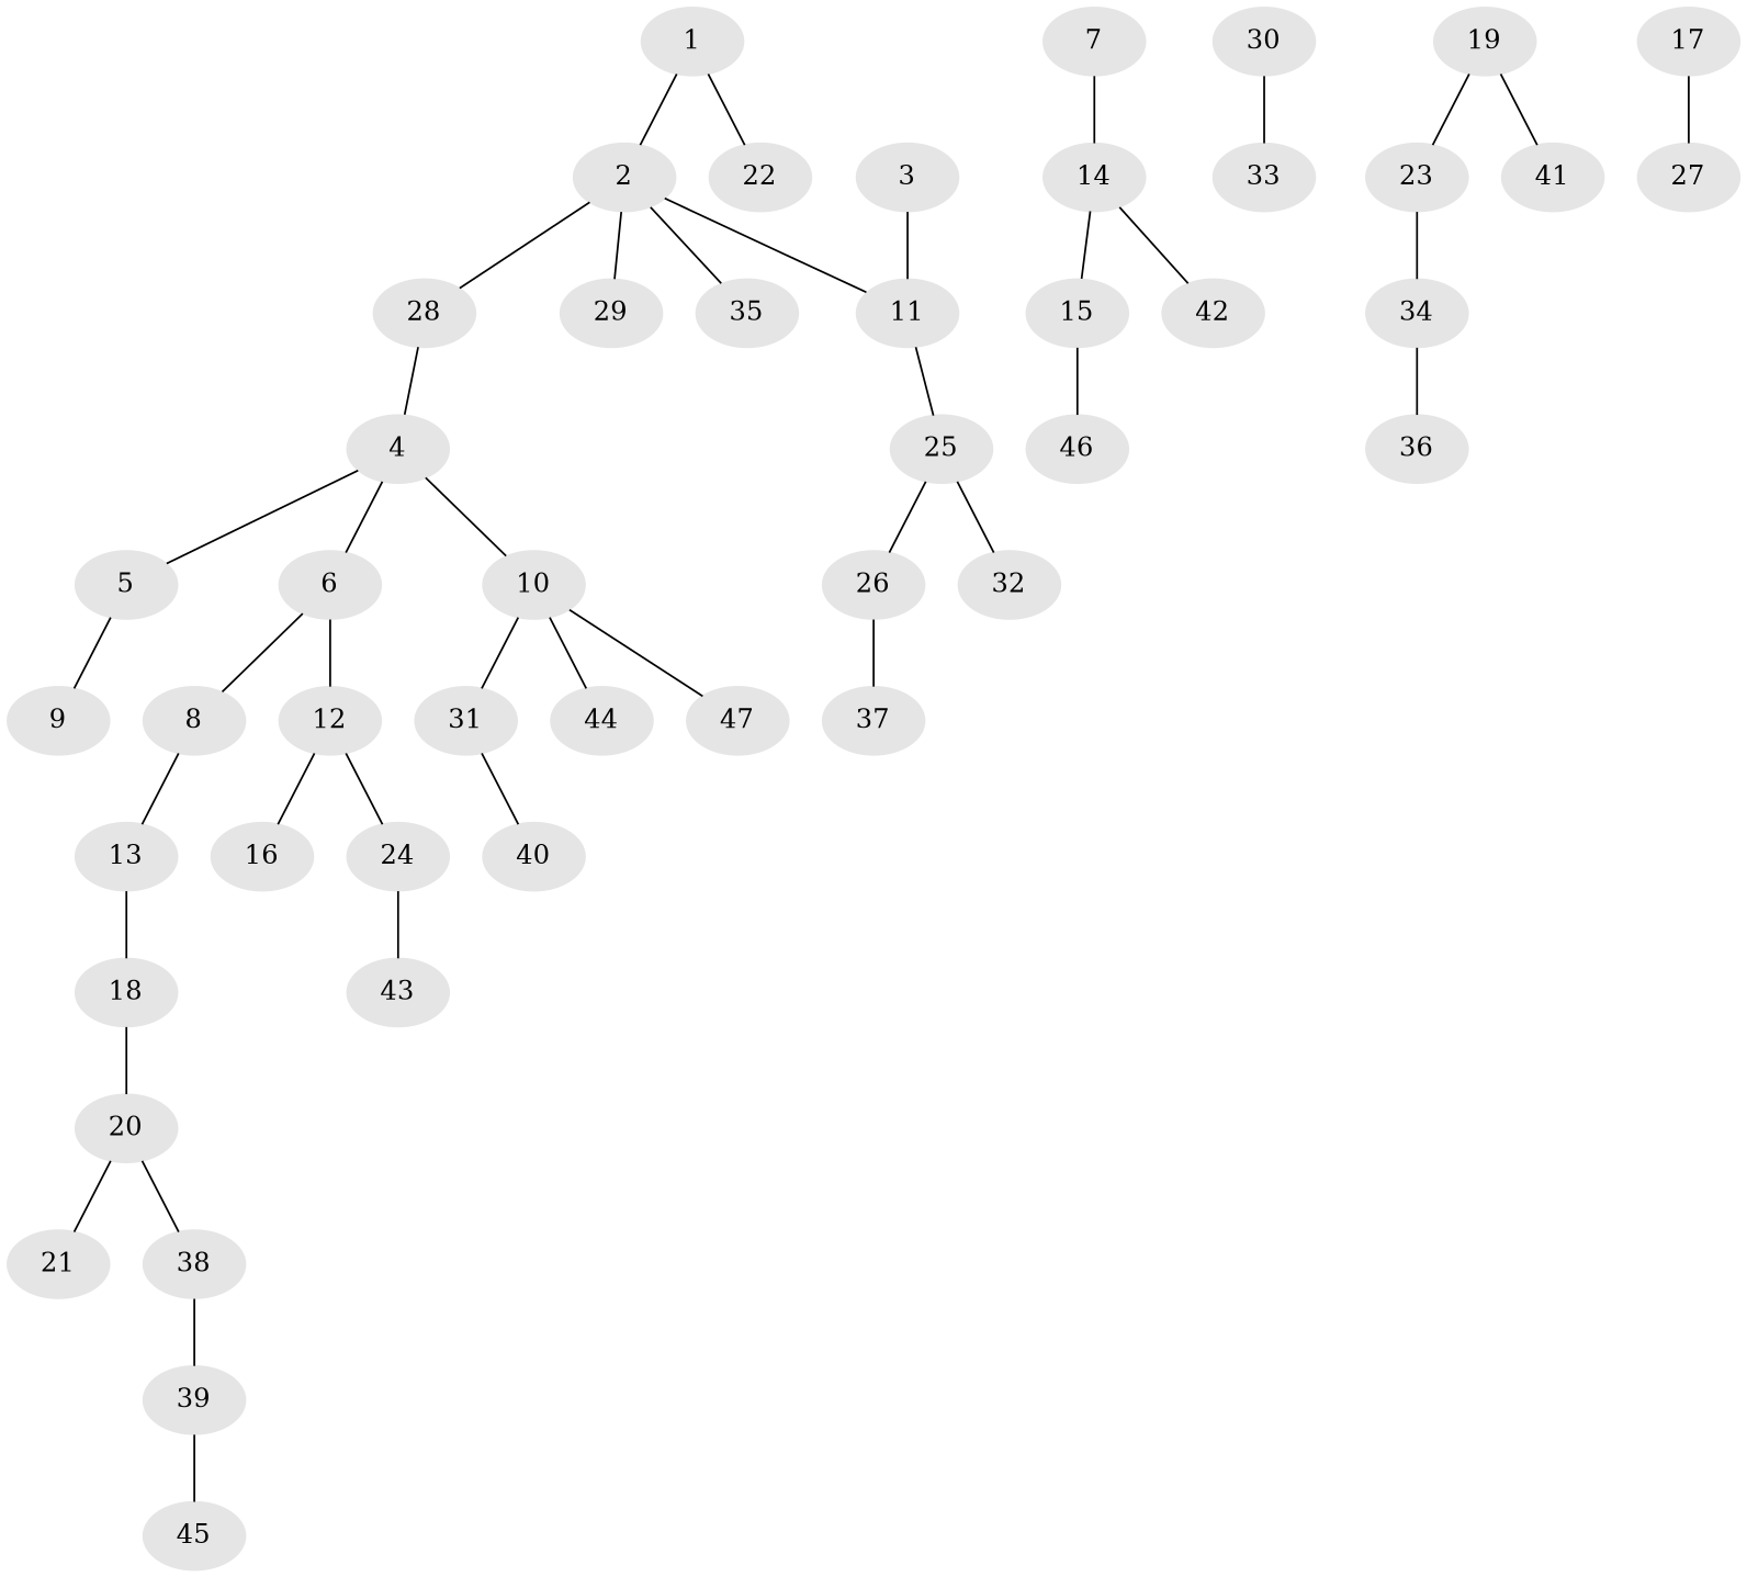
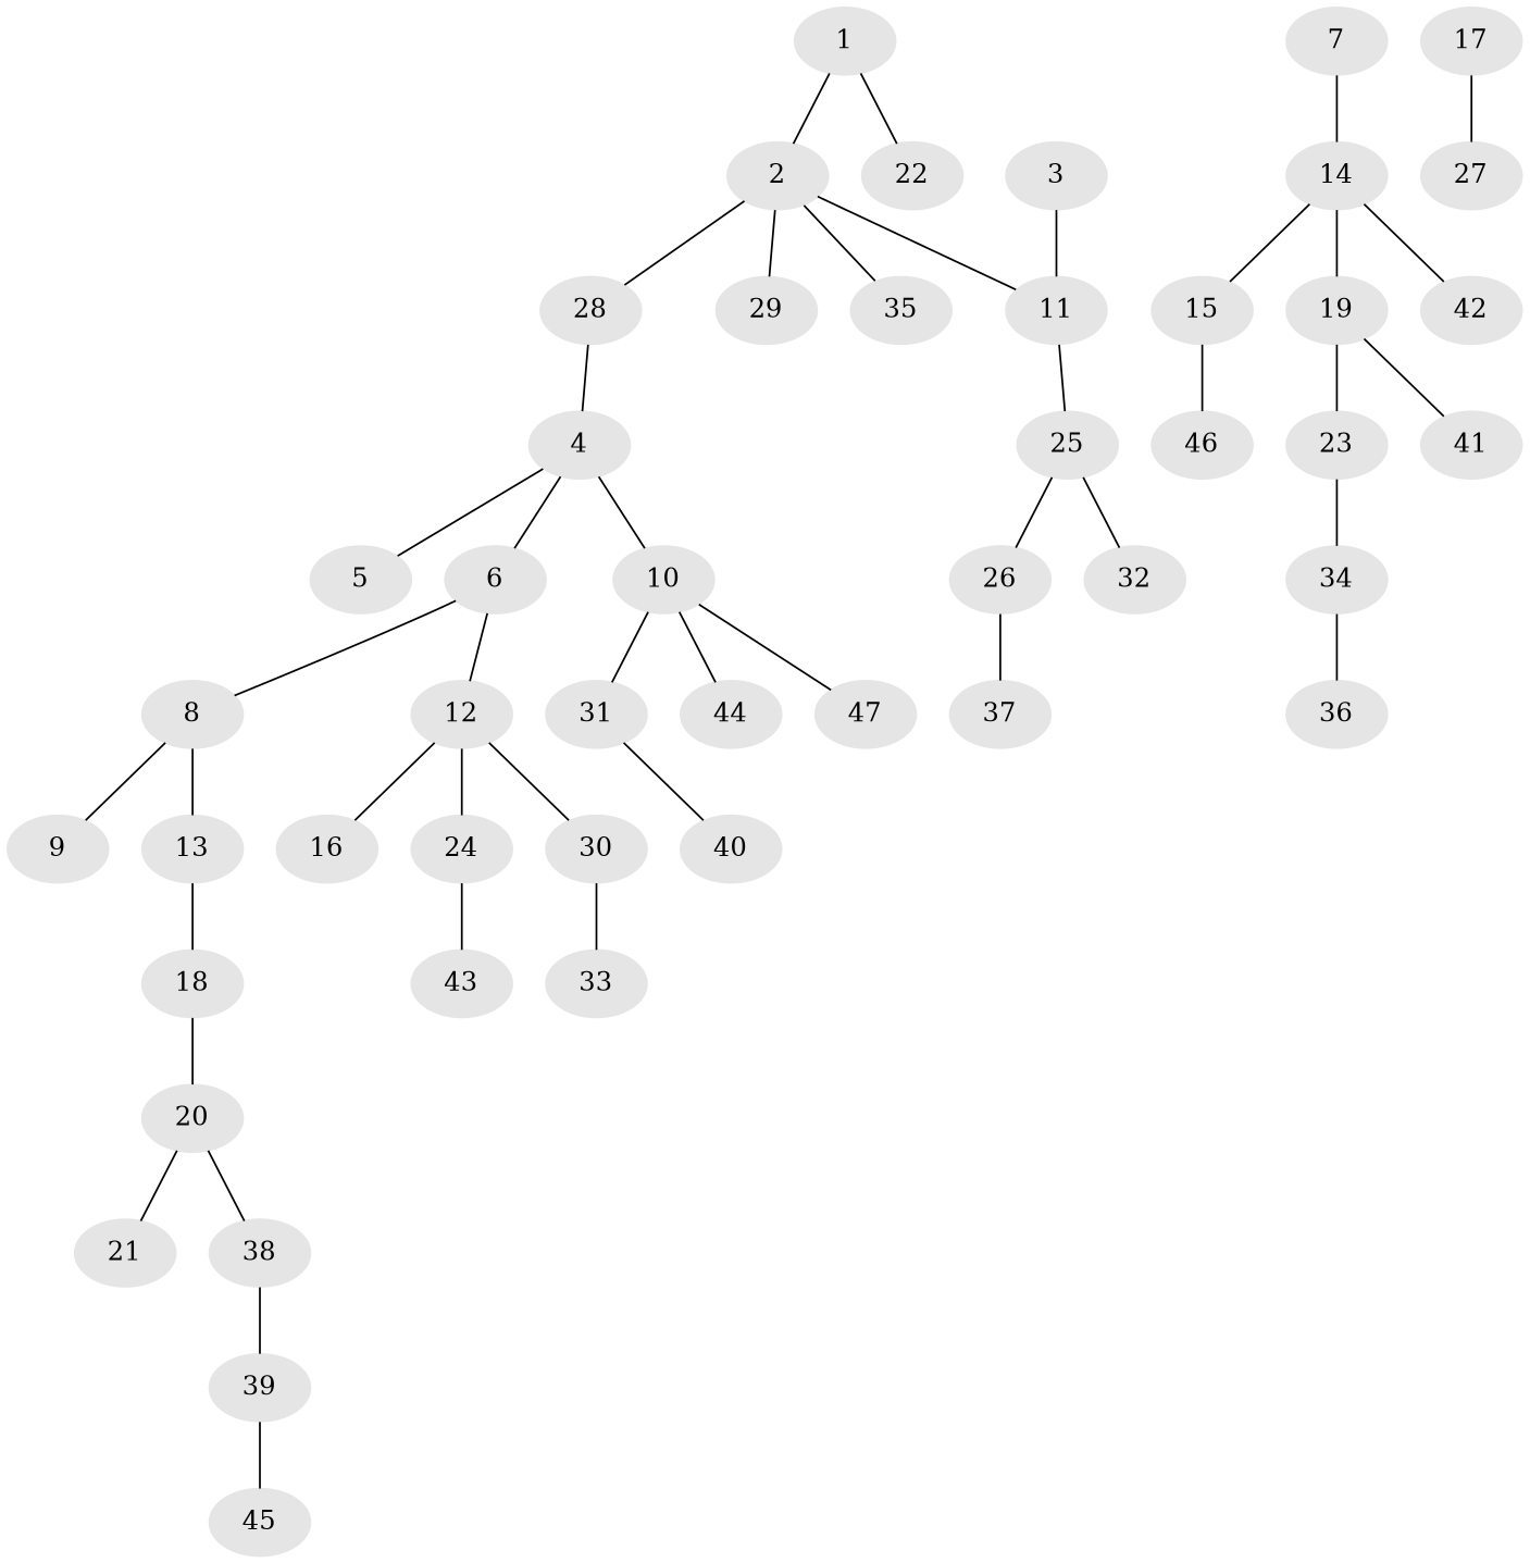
  graph {
    node [color=gray90 style=filled]
    edge [weight=1.0]
    1
    2
    22
    28
    29
    35
    11
    3
    4
    5
    6
    10
    25
    8
    12
    31
    44
    47
    7
    14
    9
    13
    16
    24
    30
    15
    19
    42
    18
    40
    26
    32
    17
    27
    43
    33
    20
    46
    23
    41
    21
    38
    34
    39
    36
    37
    45
    1 -- 2
    1 -- 22
    2 -- 28
    2 -- 29
    2 -- 35
    2 -- 11
    28 -- 4
    11 -- 25
    3 -- 11
    4 -- 5
    4 -- 6
    4 -- 10
    6 -- 8
    6 -- 12
    10 -- 31
    10 -- 44
    10 -- 47
    25 -- 26
    25 -- 32 [weight=2.0]
-   5 -- 9
+   8 -- 9
    8 -- 13
    12 -- 16
    12 -- 24
+   12 -- 30
    31 -- 40
    7 -- 14
    14 -- 15
+   14 -- 19
    14 -- 42
    13 -- 18
    24 -- 43
    30 -- 33
    15 -- 46
    19 -- 23
    19 -- 41
    18 -- 20
    26 -- 37 [weight=2.0]
    17 -- 27
    20 -- 21
    20 -- 38
    23 -- 34
    38 -- 39
    34 -- 36
    39 -- 45
  }
